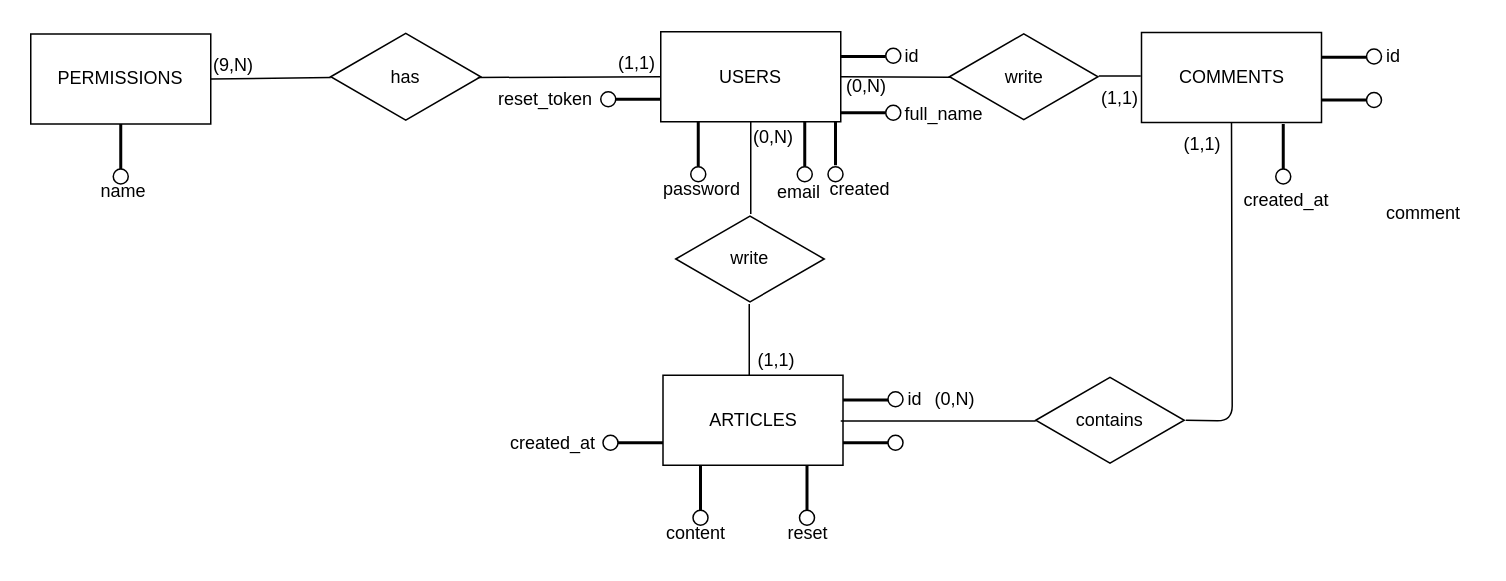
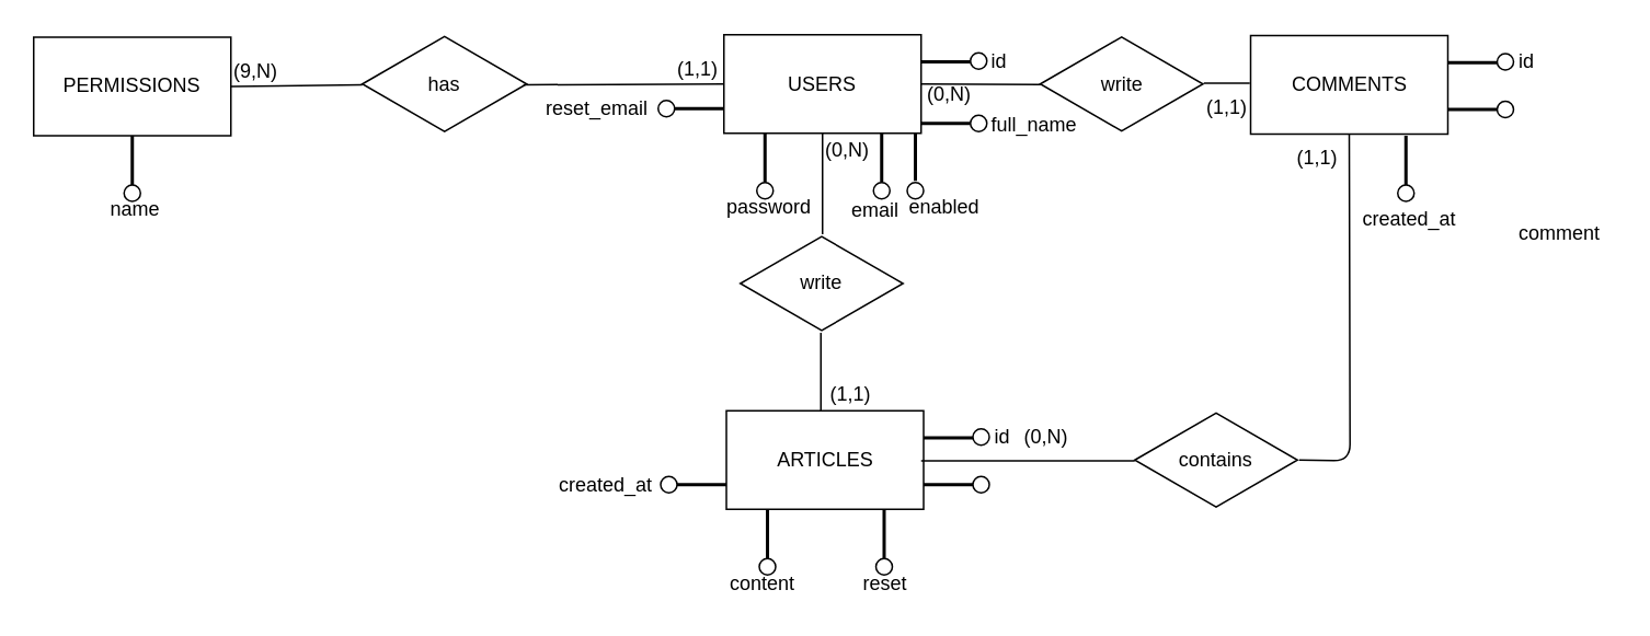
  <mxCell id="0" />
  <mxCell id="1" parent="0" />
  <mxCell id="2" value="" style="ellipse;whiteSpace=wrap;html=1;aspect=fixed;" parent="1" vertex="1"><mxGeometry x="75" y="112" width="10" height="10" as="geometry" /></mxCell>
  <mxCell id="3" value="PERMISSIONS" style="rounded=0;whiteSpace=wrap;html=1;" parent="1" vertex="1"><mxGeometry x="20" y="22" width="120" height="60" as="geometry" /></mxCell>
  <mxCell id="4" value="USERS" style="rounded=0;whiteSpace=wrap;html=1;" parent="1" vertex="1"><mxGeometry x="440" y="20.5" width="120" height="60" as="geometry" /></mxCell>
  <mxCell id="5" value="" style="line;strokeWidth=2;html=1;rotation=90;" parent="1" vertex="1"><mxGeometry x="65" y="92" width="30" height="10" as="geometry" /></mxCell>
  <mxCell id="6" value="name" style="text;html=1;resizable=0;points=[];autosize=1;align=left;verticalAlign=top;spacingTop=-4;" parent="1" vertex="1"><mxGeometry x="65" y="117" width="50" height="20" as="geometry" /></mxCell>
  <mxCell id="7" value="" style="shape=image;html=1;verticalAlign=top;verticalLabelPosition=bottom;labelBackgroundColor=#ffffff;imageAspect=0;aspect=fixed;image=https://cdn0.iconfinder.com/data/icons/glyphpack/34/play-circle-full-128.png" parent="1" vertex="1"><mxGeometry x="75" y="112.5" width="10" height="10" as="geometry" /></mxCell>
  <mxCell id="8" value="" style="shape=image;html=1;verticalAlign=top;verticalLabelPosition=bottom;labelBackgroundColor=#ffffff;imageAspect=0;aspect=fixed;image=https://cdn2.iconfinder.com/data/icons/freecns-cumulus/16/519678-185_FormRounded-128.png" parent="1" vertex="1"><mxGeometry x="76" y="113" width="8" height="8" as="geometry" /></mxCell>
  <mxCell id="9" value="" style="ellipse;whiteSpace=wrap;html=1;aspect=fixed;" parent="1" vertex="1"><mxGeometry x="590" y="31.5" width="10" height="10" as="geometry" /></mxCell>
  <mxCell id="10" value="" style="line;strokeWidth=2;html=1;" parent="1" vertex="1"><mxGeometry x="560" y="32" width="30" height="10" as="geometry" /></mxCell>
  <mxCell id="11" value="" style="shape=image;html=1;verticalAlign=top;verticalLabelPosition=bottom;labelBackgroundColor=#ffffff;imageAspect=0;aspect=fixed;image=https://cdn0.iconfinder.com/data/icons/glyphpack/34/play-circle-full-128.png" parent="1" vertex="1"><mxGeometry x="590" y="32" width="10" height="10" as="geometry" /></mxCell>
  <mxCell id="12" value="" style="shape=image;html=1;verticalAlign=top;verticalLabelPosition=bottom;labelBackgroundColor=#ffffff;imageAspect=0;aspect=fixed;image=https://cdn2.iconfinder.com/data/icons/freecns-cumulus/16/519678-185_FormRounded-128.png" parent="1" vertex="1"><mxGeometry x="592" y="32.5" width="8" height="8" as="geometry" /></mxCell>
  <mxCell id="13" value="id" style="text;html=1;resizable=0;points=[];autosize=1;align=left;verticalAlign=top;spacingTop=-4;" parent="1" vertex="1"><mxGeometry x="601" y="26.5" width="20" height="20" as="geometry" /></mxCell>
  <mxCell id="14" value="" style="line;strokeWidth=2;html=1;" parent="1" vertex="1"><mxGeometry x="560" y="69.5" width="30" height="10" as="geometry" /></mxCell>
  <mxCell id="15" value="" style="ellipse;whiteSpace=wrap;html=1;aspect=fixed;" parent="1" vertex="1"><mxGeometry x="590" y="69.5" width="10" height="10" as="geometry" /></mxCell>
  <mxCell id="16" value="full_name" style="text;html=1;resizable=0;points=[];autosize=1;align=left;verticalAlign=top;spacingTop=-4;" parent="1" vertex="1"><mxGeometry x="601" y="65.5" width="70" height="20" as="geometry" /></mxCell>
  <mxCell id="17" value="" style="line;strokeWidth=2;html=1;rotation=90;" parent="1" vertex="1"><mxGeometry x="521" y="90.5" width="30" height="10" as="geometry" /></mxCell>
  <mxCell id="18" value="" style="ellipse;whiteSpace=wrap;html=1;aspect=fixed;" parent="1" vertex="1"><mxGeometry x="531" y="110.5" width="10" height="10" as="geometry" /></mxCell>
  <mxCell id="19" value="email" style="text;html=1;resizable=0;points=[];autosize=1;align=left;verticalAlign=top;spacingTop=-4;" parent="1" vertex="1"><mxGeometry x="516" y="117.5" width="40" height="20" as="geometry" /></mxCell>
  <mxCell id="20" value="" style="line;strokeWidth=2;html=1;rotation=90;" parent="1" vertex="1"><mxGeometry x="450" y="90.5" width="30" height="10" as="geometry" /></mxCell>
  <mxCell id="21" value="" style="ellipse;whiteSpace=wrap;html=1;aspect=fixed;" parent="1" vertex="1"><mxGeometry x="460" y="110.5" width="10" height="10" as="geometry" /></mxCell>
  <mxCell id="22" value="password" style="text;html=1;resizable=0;points=[];autosize=1;align=left;verticalAlign=top;spacingTop=-4;" parent="1" vertex="1"><mxGeometry x="440" y="115.5" width="70" height="20" as="geometry" /></mxCell>
  <mxCell id="23" value="" style="line;strokeWidth=2;html=1;" parent="1" vertex="1"><mxGeometry x="410" y="60.5" width="30" height="10" as="geometry" /></mxCell>
  <mxCell id="24" value="" style="ellipse;whiteSpace=wrap;html=1;aspect=fixed;" parent="1" vertex="1"><mxGeometry x="400" y="60.5" width="10" height="10" as="geometry" /></mxCell>
- <mxCell id="25" value="reset_token" style="text;html=1;resizable=0;points=[];autosize=1;align=left;verticalAlign=top;spacingTop=-4;" parent="1" vertex="1"><mxGeometry x="330" y="55.5" width="80" height="20" as="geometry" /></mxCell>
+ <mxCell id="25" value="reset_email" style="text;html=1;resizable=0;points=[];autosize=1;align=left;verticalAlign=top;spacingTop=-4;" parent="1" vertex="1"><mxGeometry x="330" y="55.5" width="80" height="20" as="geometry" /></mxCell>
  <mxCell id="26" value="has" style="html=1;whiteSpace=wrap;aspect=fixed;shape=isoRectangle;" parent="1" vertex="1"><mxGeometry x="220" y="20.5" width="100" height="60" as="geometry" /></mxCell>
  <mxCell id="27" value="" style="endArrow=none;html=1;" parent="1" target="26" edge="1"><mxGeometry width="50" height="50" relative="1" as="geometry"><mxPoint x="140" y="52" as="sourcePoint" /><mxPoint x="190" y="2" as="targetPoint" /></mxGeometry></mxCell>
  <mxCell id="28" value="" style="endArrow=none;html=1;entryX=0;entryY=0.5;entryDx=0;entryDy=0;" parent="1" target="4" edge="1"><mxGeometry width="50" height="50" relative="1" as="geometry"><mxPoint x="318" y="51" as="sourcePoint" /><mxPoint x="435" y="55" as="targetPoint" /></mxGeometry></mxCell>
  <mxCell id="29" value="(9,N)" style="text;html=1;resizable=0;points=[];autosize=1;align=left;verticalAlign=top;spacingTop=-4;" parent="1" vertex="1"><mxGeometry x="140" y="32.5" width="40" height="20" as="geometry" /></mxCell>
  <mxCell id="30" value="(1,1)" style="text;html=1;resizable=0;points=[];autosize=1;align=left;verticalAlign=top;spacingTop=-4;" parent="1" vertex="1"><mxGeometry x="410" y="31.5" width="40" height="20" as="geometry" /></mxCell>
  <mxCell id="31" value="ARTICLES" style="rounded=0;whiteSpace=wrap;html=1;" parent="1" vertex="1"><mxGeometry x="441.5" y="249.5" width="120" height="60" as="geometry" /></mxCell>
  <mxCell id="32" value="" style="ellipse;whiteSpace=wrap;html=1;aspect=fixed;" parent="1" vertex="1"><mxGeometry x="591.5" y="260.5" width="10" height="10" as="geometry" /></mxCell>
  <mxCell id="33" value="" style="line;strokeWidth=2;html=1;" parent="1" vertex="1"><mxGeometry x="561.5" y="261" width="30" height="10" as="geometry" /></mxCell>
  <mxCell id="34" value="" style="shape=image;html=1;verticalAlign=top;verticalLabelPosition=bottom;labelBackgroundColor=#ffffff;imageAspect=0;aspect=fixed;image=https://cdn0.iconfinder.com/data/icons/glyphpack/34/play-circle-full-128.png" parent="1" vertex="1"><mxGeometry x="591.5" y="261" width="10" height="10" as="geometry" /></mxCell>
  <mxCell id="35" value="" style="shape=image;html=1;verticalAlign=top;verticalLabelPosition=bottom;labelBackgroundColor=#ffffff;imageAspect=0;aspect=fixed;image=https://cdn2.iconfinder.com/data/icons/freecns-cumulus/16/519678-185_FormRounded-128.png" parent="1" vertex="1"><mxGeometry x="593.5" y="261.5" width="8" height="8" as="geometry" /></mxCell>
  <mxCell id="36" value="id" style="text;html=1;resizable=0;points=[];autosize=1;align=left;verticalAlign=top;spacingTop=-4;" parent="1" vertex="1"><mxGeometry x="602.5" y="255.5" width="20" height="20" as="geometry" /></mxCell>
  <mxCell id="37" value="" style="line;strokeWidth=2;html=1;" parent="1" vertex="1"><mxGeometry x="561.5" y="289.5" width="30" height="10" as="geometry" /></mxCell>
  <mxCell id="38" value="" style="ellipse;whiteSpace=wrap;html=1;aspect=fixed;" parent="1" vertex="1"><mxGeometry x="591.5" y="289.5" width="10" height="10" as="geometry" /></mxCell>
  <mxCell id="39" value="" style="line;strokeWidth=2;html=1;rotation=90;" parent="1" vertex="1"><mxGeometry x="522.5" y="319.5" width="30" height="10" as="geometry" /></mxCell>
  <mxCell id="40" value="" style="ellipse;whiteSpace=wrap;html=1;aspect=fixed;" parent="1" vertex="1"><mxGeometry x="532.5" y="339.5" width="10" height="10" as="geometry" /></mxCell>
  <mxCell id="41" value="reset" style="text;html=1;resizable=0;points=[];autosize=1;align=left;verticalAlign=top;spacingTop=-4;" parent="1" vertex="1"><mxGeometry x="522.5" y="344.5" width="50" height="20" as="geometry" /></mxCell>
  <mxCell id="42" value="" style="line;strokeWidth=2;html=1;rotation=90;" parent="1" vertex="1"><mxGeometry x="451.5" y="319.5" width="30" height="10" as="geometry" /></mxCell>
  <mxCell id="43" value="" style="ellipse;whiteSpace=wrap;html=1;aspect=fixed;" parent="1" vertex="1"><mxGeometry x="461.5" y="339.5" width="10" height="10" as="geometry" /></mxCell>
  <mxCell id="44" value="content" style="text;html=1;resizable=0;points=[];autosize=1;align=left;verticalAlign=top;spacingTop=-4;" parent="1" vertex="1"><mxGeometry x="441.5" y="344.5" width="50" height="20" as="geometry" /></mxCell>
  <mxCell id="45" value="" style="line;strokeWidth=2;html=1;" parent="1" vertex="1"><mxGeometry x="411.5" y="289.5" width="30" height="10" as="geometry" /></mxCell>
  <mxCell id="46" value="" style="ellipse;whiteSpace=wrap;html=1;aspect=fixed;" parent="1" vertex="1"><mxGeometry x="401.5" y="289.5" width="10" height="10" as="geometry" /></mxCell>
  <mxCell id="47" value="created_at" style="text;html=1;resizable=0;points=[];autosize=1;align=left;verticalAlign=top;spacingTop=-4;" parent="1" vertex="1"><mxGeometry x="337.5" y="284.5" width="70" height="20" as="geometry" /></mxCell>
  <mxCell id="48" value="write" style="html=1;whiteSpace=wrap;aspect=fixed;shape=isoRectangle;" parent="1" vertex="1"><mxGeometry x="450" y="142" width="99" height="60" as="geometry" /></mxCell>
  <mxCell id="49" value="" style="endArrow=none;html=1;exitX=0.5;exitY=1;exitDx=0;exitDy=0;" parent="1" source="4" edge="1"><mxGeometry width="50" height="50" relative="1" as="geometry"><mxPoint x="415" y="222" as="sourcePoint" /><mxPoint x="500" y="142" as="targetPoint" /></mxGeometry></mxCell>
  <mxCell id="50" value="" style="endArrow=none;html=1;" parent="1" edge="1"><mxGeometry width="50" height="50" relative="1" as="geometry"><mxPoint x="499" y="202" as="sourcePoint" /><mxPoint x="499" y="249.5" as="targetPoint" /></mxGeometry></mxCell>
  <mxCell id="51" value="(1,1)" style="text;html=1;resizable=0;points=[];autosize=1;align=left;verticalAlign=top;spacingTop=-4;" parent="1" vertex="1"><mxGeometry x="502.5" y="229.5" width="40" height="20" as="geometry" /></mxCell>
  <mxCell id="52" value="(0,N)" style="text;html=1;resizable=0;points=[];autosize=1;align=left;verticalAlign=top;spacingTop=-4;" parent="1" vertex="1"><mxGeometry x="500" y="80.5" width="40" height="20" as="geometry" /></mxCell>
  <mxCell id="53" value="COMMENTS" style="rounded=0;whiteSpace=wrap;html=1;" parent="1" vertex="1"><mxGeometry x="760.5" y="21" width="120" height="60" as="geometry" /></mxCell>
  <mxCell id="54" value="" style="ellipse;whiteSpace=wrap;html=1;aspect=fixed;" parent="1" vertex="1"><mxGeometry x="910.5" y="32" width="10" height="10" as="geometry" /></mxCell>
  <mxCell id="55" value="" style="line;strokeWidth=2;html=1;" parent="1" vertex="1"><mxGeometry x="880.5" y="32.5" width="30" height="10" as="geometry" /></mxCell>
  <mxCell id="56" value="" style="shape=image;html=1;verticalAlign=top;verticalLabelPosition=bottom;labelBackgroundColor=#ffffff;imageAspect=0;aspect=fixed;image=https://cdn0.iconfinder.com/data/icons/glyphpack/34/play-circle-full-128.png" parent="1" vertex="1"><mxGeometry x="910.5" y="32.5" width="10" height="10" as="geometry" /></mxCell>
  <mxCell id="57" value="" style="shape=image;html=1;verticalAlign=top;verticalLabelPosition=bottom;labelBackgroundColor=#ffffff;imageAspect=0;aspect=fixed;image=https://cdn2.iconfinder.com/data/icons/freecns-cumulus/16/519678-185_FormRounded-128.png" parent="1" vertex="1"><mxGeometry x="912.5" y="33" width="8" height="8" as="geometry" /></mxCell>
  <mxCell id="58" value="id" style="text;html=1;resizable=0;points=[];autosize=1;align=left;verticalAlign=top;spacingTop=-4;" parent="1" vertex="1"><mxGeometry x="921.5" y="27" width="20" height="20" as="geometry" /></mxCell>
  <mxCell id="59" value="" style="line;strokeWidth=2;html=1;" parent="1" vertex="1"><mxGeometry x="880.5" y="61" width="30" height="10" as="geometry" /></mxCell>
  <mxCell id="60" value="" style="ellipse;whiteSpace=wrap;html=1;aspect=fixed;" parent="1" vertex="1"><mxGeometry x="910.5" y="61" width="10" height="10" as="geometry" /></mxCell>
  <mxCell id="61" value="comment" style="text;html=1;resizable=0;points=[];autosize=1;align=left;verticalAlign=top;spacingTop=-4;" parent="1" vertex="1"><mxGeometry x="921.5" y="132" width="60" height="20" as="geometry" /></mxCell>
  <mxCell id="62" value="" style="line;strokeWidth=2;html=1;rotation=-90;" parent="1" vertex="1"><mxGeometry x="840" y="92" width="30" height="10" as="geometry" /></mxCell>
  <mxCell id="63" value="" style="ellipse;whiteSpace=wrap;html=1;aspect=fixed;" parent="1" vertex="1"><mxGeometry x="850" y="112" width="10" height="10" as="geometry" /></mxCell>
  <mxCell id="64" value="created_at" style="text;html=1;resizable=0;points=[];autosize=1;align=left;verticalAlign=top;spacingTop=-4;" parent="1" vertex="1"><mxGeometry x="826.5" y="123" width="70" height="20" as="geometry" /></mxCell>
  <mxCell id="65" value="contains" style="html=1;whiteSpace=wrap;aspect=fixed;shape=isoRectangle;" parent="1" vertex="1"><mxGeometry x="690" y="249.5" width="99" height="60" as="geometry" /></mxCell>
  <mxCell id="66" value="" style="line;strokeWidth=1;fillColor=none;align=left;verticalAlign=middle;spacingTop=-1;spacingLeft=3;spacingRight=3;rotatable=0;labelPosition=right;points=[];portConstraint=eastwest;fontSize=12;" parent="1" vertex="1"><mxGeometry x="560" y="276" width="130" height="8" as="geometry" /></mxCell>
  <mxCell id="67" value="" style="endArrow=none;html=1;entryX=0.5;entryY=1;entryDx=0;entryDy=0;" parent="1" target="53" edge="1"><mxGeometry width="50" height="50" relative="1" as="geometry"><mxPoint x="790" y="279.5" as="sourcePoint" /><mxPoint x="840" y="229.5" as="targetPoint" /><Array as="points"><mxPoint x="821" y="280" /></Array></mxGeometry></mxCell>
  <mxCell id="68" value="(0,N)" style="text;html=1;resizable=0;points=[];autosize=1;align=left;verticalAlign=top;spacingTop=-4;" parent="1" vertex="1"><mxGeometry x="621" y="256" width="40" height="20" as="geometry" /></mxCell>
  <mxCell id="69" value="(1,1)" style="text;html=1;resizable=0;points=[];autosize=1;align=left;verticalAlign=top;spacingTop=-4;" parent="1" vertex="1"><mxGeometry x="786.5" y="85.5" width="40" height="20" as="geometry" /></mxCell>
  <mxCell id="70" value="write" style="html=1;whiteSpace=wrap;aspect=fixed;shape=isoRectangle;" parent="1" vertex="1"><mxGeometry x="632.5" y="20.5" width="99" height="60" as="geometry" /></mxCell>
  <mxCell id="71" value="" style="endArrow=none;html=1;exitX=1;exitY=0.5;exitDx=0;exitDy=0;entryX=0.005;entryY=0.505;entryDx=0;entryDy=0;entryPerimeter=0;" parent="1" source="4" target="70" edge="1"><mxGeometry width="50" height="50" relative="1" as="geometry"><mxPoint x="590" y="52" as="sourcePoint" /><mxPoint x="631" y="49" as="targetPoint" /></mxGeometry></mxCell>
  <mxCell id="72" value="" style="endArrow=none;html=1;" parent="1" edge="1"><mxGeometry width="50" height="50" relative="1" as="geometry"><mxPoint x="732" y="50" as="sourcePoint" /><mxPoint x="760" y="50" as="targetPoint" /></mxGeometry></mxCell>
  <mxCell id="73" value="(1,1)" style="text;html=1;resizable=0;points=[];autosize=1;align=left;verticalAlign=top;spacingTop=-4;" parent="1" vertex="1"><mxGeometry x="731.5" y="54.5" width="40" height="20" as="geometry" /></mxCell>
  <mxCell id="74" value="(0,N)" style="text;html=1;resizable=0;points=[];autosize=1;align=left;verticalAlign=top;spacingTop=-4;" parent="1" vertex="1"><mxGeometry x="561.5" y="47" width="40" height="20" as="geometry" /></mxCell>
- <mxCell id="75" value="created" style="text;html=1;resizable=0;points=[];autosize=1;align=left;verticalAlign=top;spacingTop=-4;" vertex="1" parent="1"><mxGeometry x="551" y="115.5" width="60" height="20" as="geometry" /></mxCell>
+ <mxCell id="75" value="enabled" style="text;html=1;resizable=0;points=[];autosize=1;align=left;verticalAlign=top;spacingTop=-4;" vertex="1" parent="1"><mxGeometry x="551" y="115.5" width="60" height="20" as="geometry" /></mxCell>
  <mxCell id="76" value="" style="ellipse;whiteSpace=wrap;html=1;aspect=fixed;" vertex="1" parent="1"><mxGeometry x="551.5" y="110.5" width="10" height="10" as="geometry" /></mxCell>
  <mxCell id="77" value="" style="line;strokeWidth=2;html=1;rotation=90;" vertex="1" parent="1"><mxGeometry x="542" y="90" width="29" height="10" as="geometry" /></mxCell>
